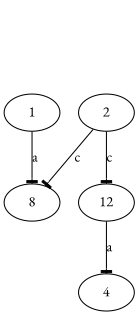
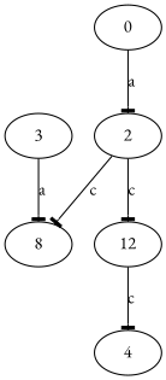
  strict digraph {
    fontname="EB Garamond"
    node [fontname="EB Garamond"]
    edge [arrowhead=tee fontname="EB Garamond"]
    2
    8
    n3 [label=12]
    4
-   1
+   0
+   1 [label=3]
    2 -> 8 [label=c]
    2 -> n3 [label=c]
-   n3 -> 4 [label=a]
+   n3 -> 4 [label=c]
+   0 -> 2 [label=a]
    1 -> 8 [label=a]
  }
